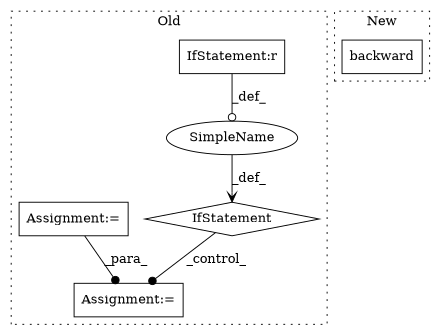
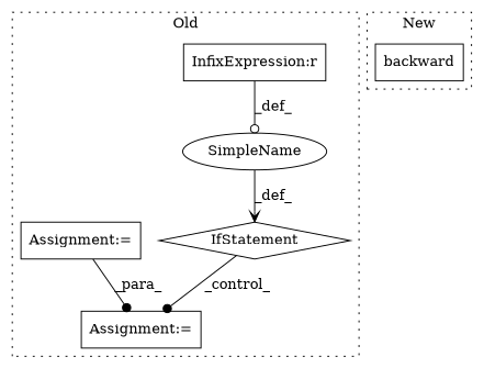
  digraph {
    node [a=7 shape=box]
    edge [arrowhead=dot]
    n1 [a=25 l="4,2" label=IfStatement s="5447,5469" shape=diamond]
    n2 [l=2 label="Assignment:=" s=5486]
    n3 [a=42 label=SimpleName shape=ellipse]
-   n4 [a=27 l=4 label="IfStatement:r" s=5461]
+   n4 [a=27 l=4 label="InfixExpression:r" s=5461]
    n5 [l=1 label="Assignment:=" s=5399]
    n6 [a=32 l=10 label=backward s=5368]
    subgraph cluster_1 {
      label=Old
      style=dotted
      n1
      n2
      n3
      n4
      n5
    }
    subgraph cluster_2 {
      label=New
      style=dotted
      n6
    }
    n1 -> n2 [label=_control_]
    n3 -> n1 [arrowhead=vee label=_def_]
    n4 -> n3 [arrowhead=odot label=_def_]
    n5 -> n2 [label=_para_]
  }
